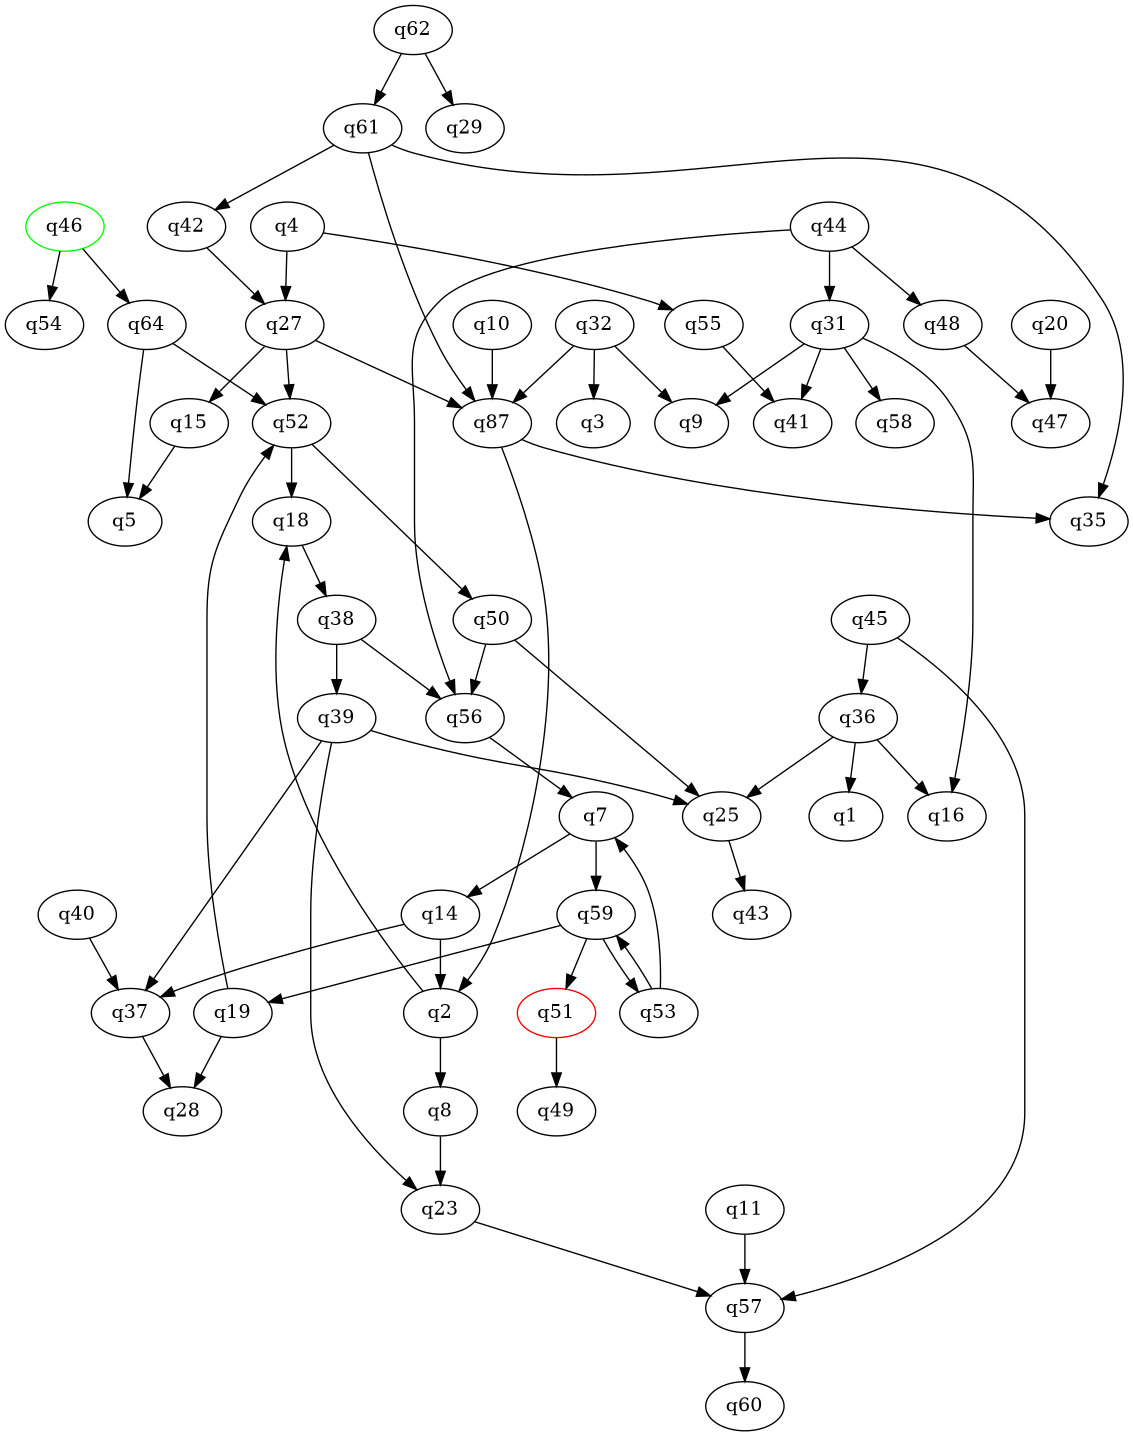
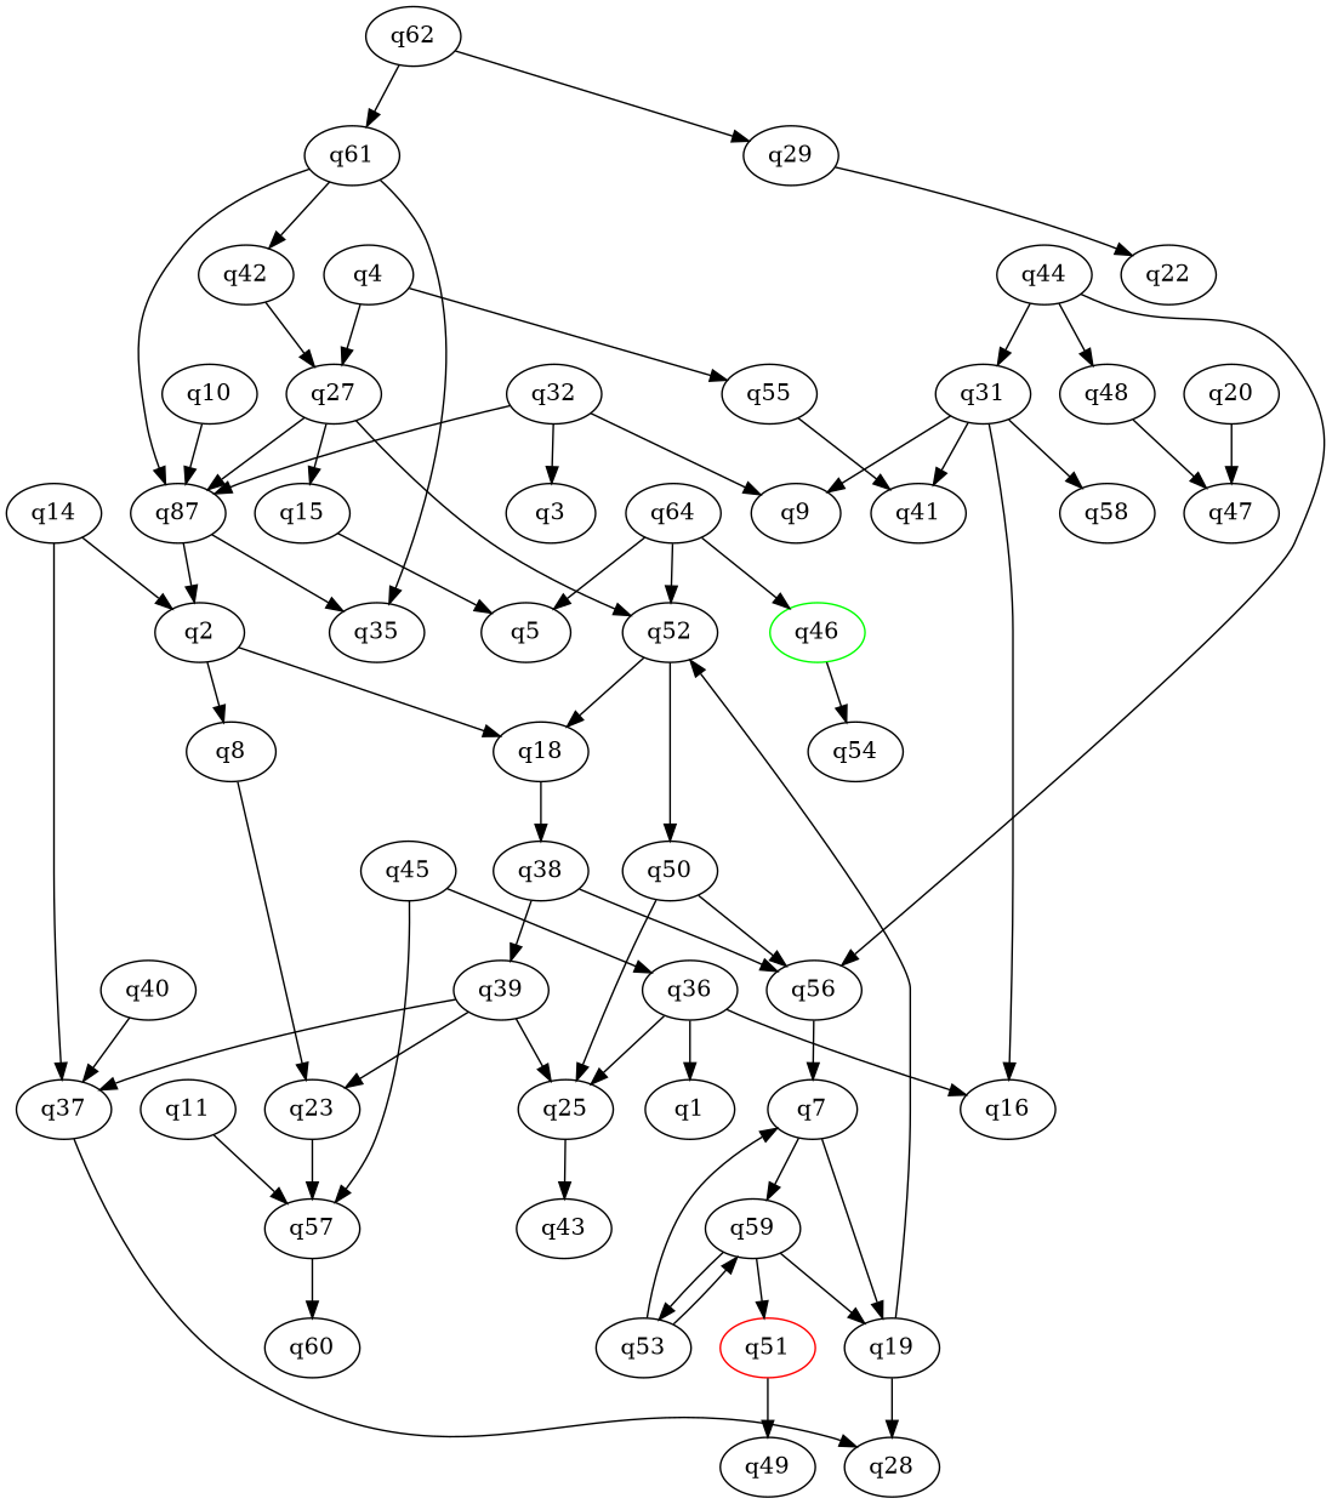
  digraph {
    q46 [color=green initial=1]
    q54
    q64
    q52
    q5
    n6 [color=red final=1 label=q51]
    q49
    q2
    q8
    q18
    q23
    q38
    q57
    q39
    q56
    q4
    q27
    q55
    n19 [label=q87]
    q15
    q41
    q35
    q50
    q7
    q14
    q59
    q37
    q19
    q53
    q28
    q60
    q10
    q11
    q25
    q20
    q47
    q43
    q29
+   q22
    q31
    q16
    q9
    q58
    q32
    q3
    q36
    q1
    q40
    q42
    q44
    q48
    q45
    q61
    q62
    q46 -> q54
-   q46 -> q64
+   q64 -> q46
    q64 -> q52
    q64 -> q5
    q52 -> q18
    q52 -> q50
    n6 -> q49
    q2 -> q8
    q2 -> q18
    q8 -> q23
    q18 -> q38
    q23 -> q57
    q38 -> q39
    q38 -> q56
    q57 -> q60
    q39 -> q23
    q39 -> q37
    q39 -> q25
    q56 -> q7
    q4 -> q27
    q4 -> q55
    q27 -> q52
    q27 -> n19
    q27 -> q15
    q55 -> q41
    n19 -> q2
    n19 -> q35
    q15 -> q5
    q50 -> q56
    q50 -> q25
-   q7 -> q14
+   q7 -> q19
    q7 -> q59
    q14 -> q2
    q14 -> q37
    q59 -> n6
    q59 -> q19
    q59 -> q53
    q37 -> q28
    q19 -> q52
    q19 -> q28
    q53 -> q7
    q53 -> q59
    q10 -> n19
    q11 -> q57
    q25 -> q43
    q20 -> q47
+   q29 -> q22
    q31 -> q41
    q31 -> q16
    q31 -> q9
    q31 -> q58
    q32 -> n19
    q32 -> q9
    q32 -> q3
    q36 -> q25
    q36 -> q16
    q36 -> q1
    q40 -> q37
    q42 -> q27
    q44 -> q56
    q44 -> q31
    q44 -> q48
    q48 -> q47
    q45 -> q57
    q45 -> q36
    q61 -> n19
    q61 -> q35
    q61 -> q42
    q62 -> q29
    q62 -> q61
  }
